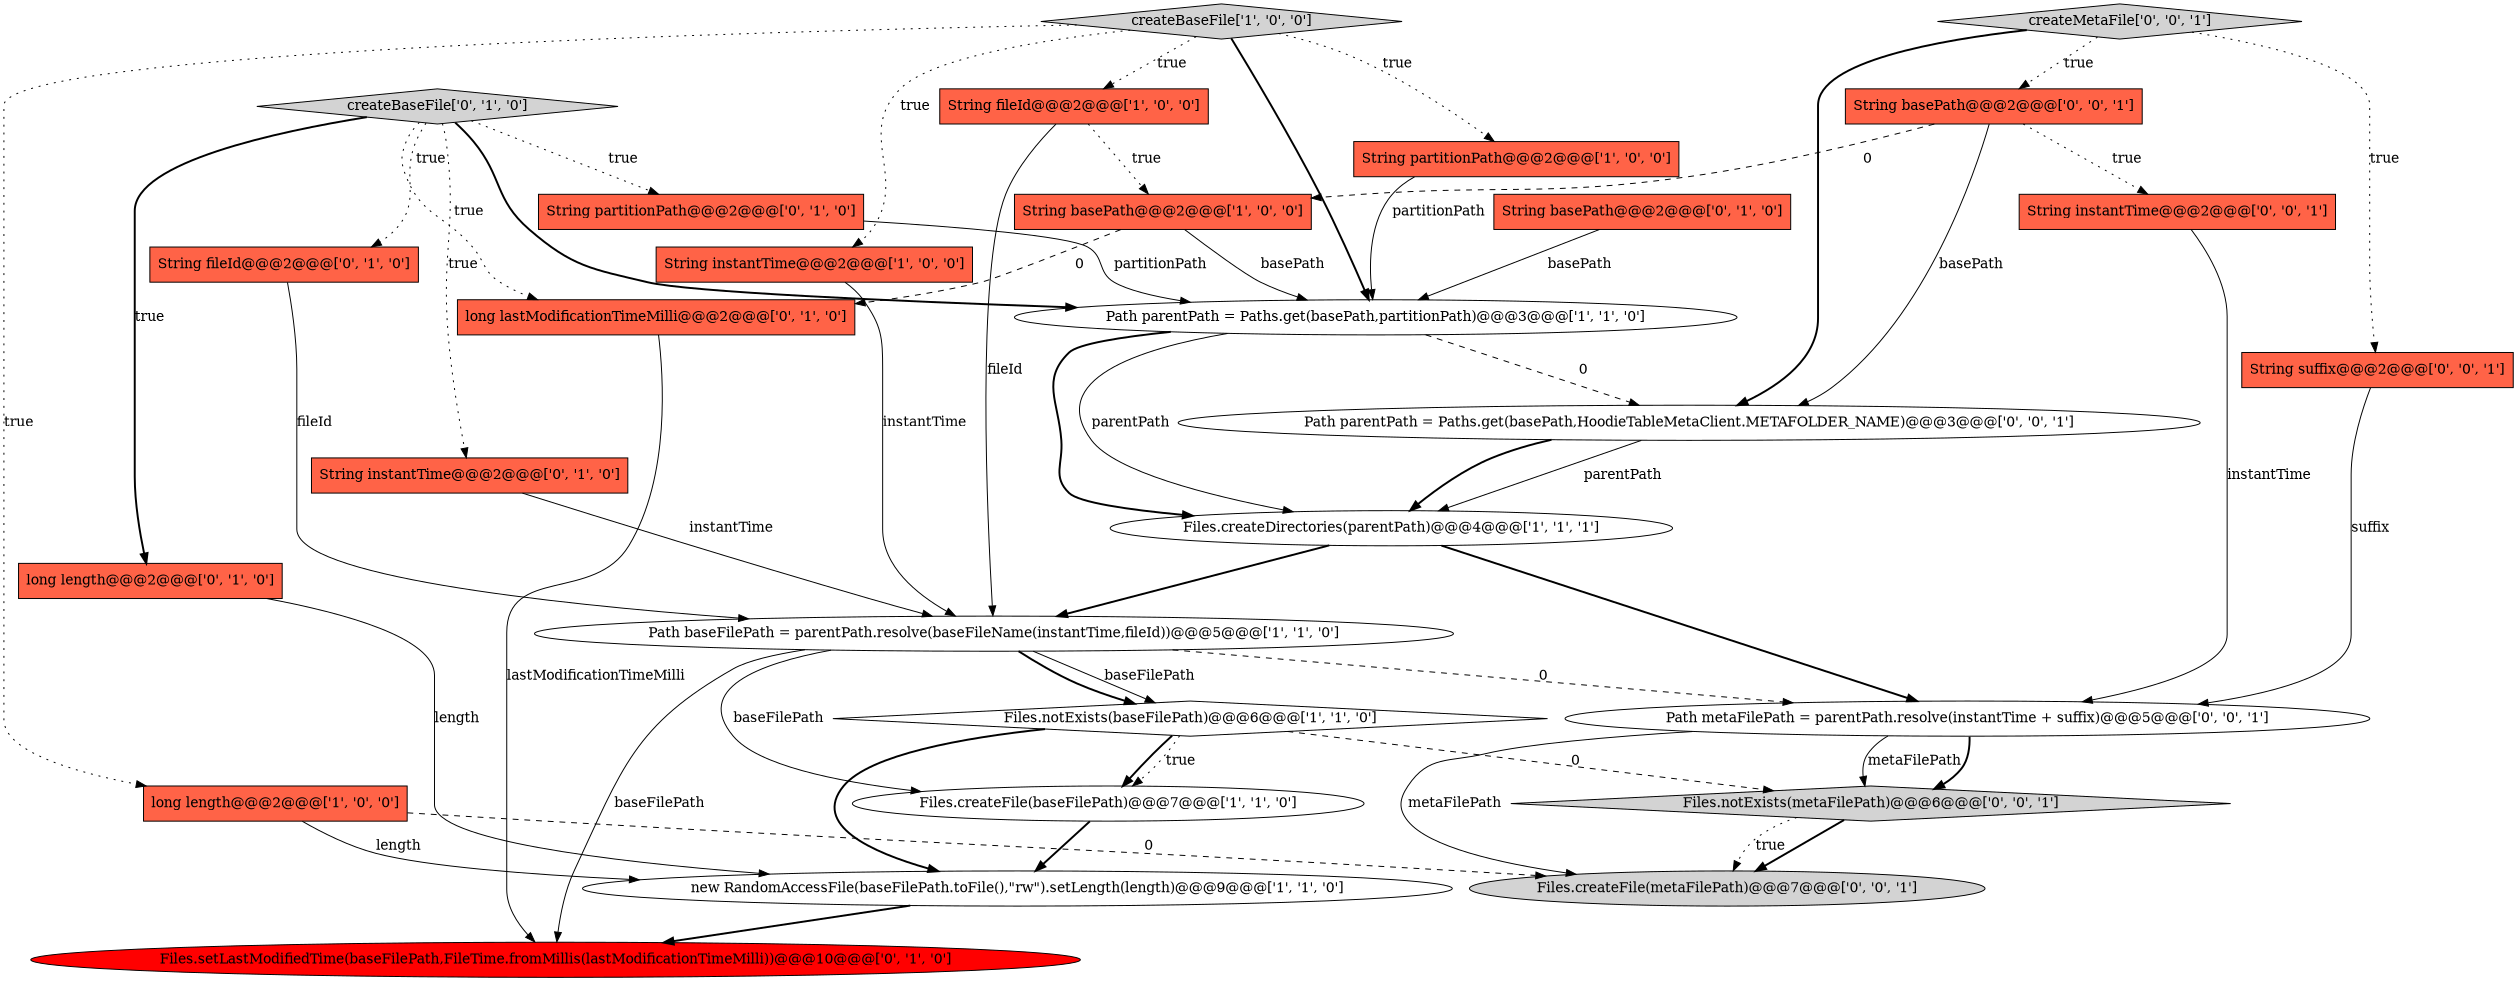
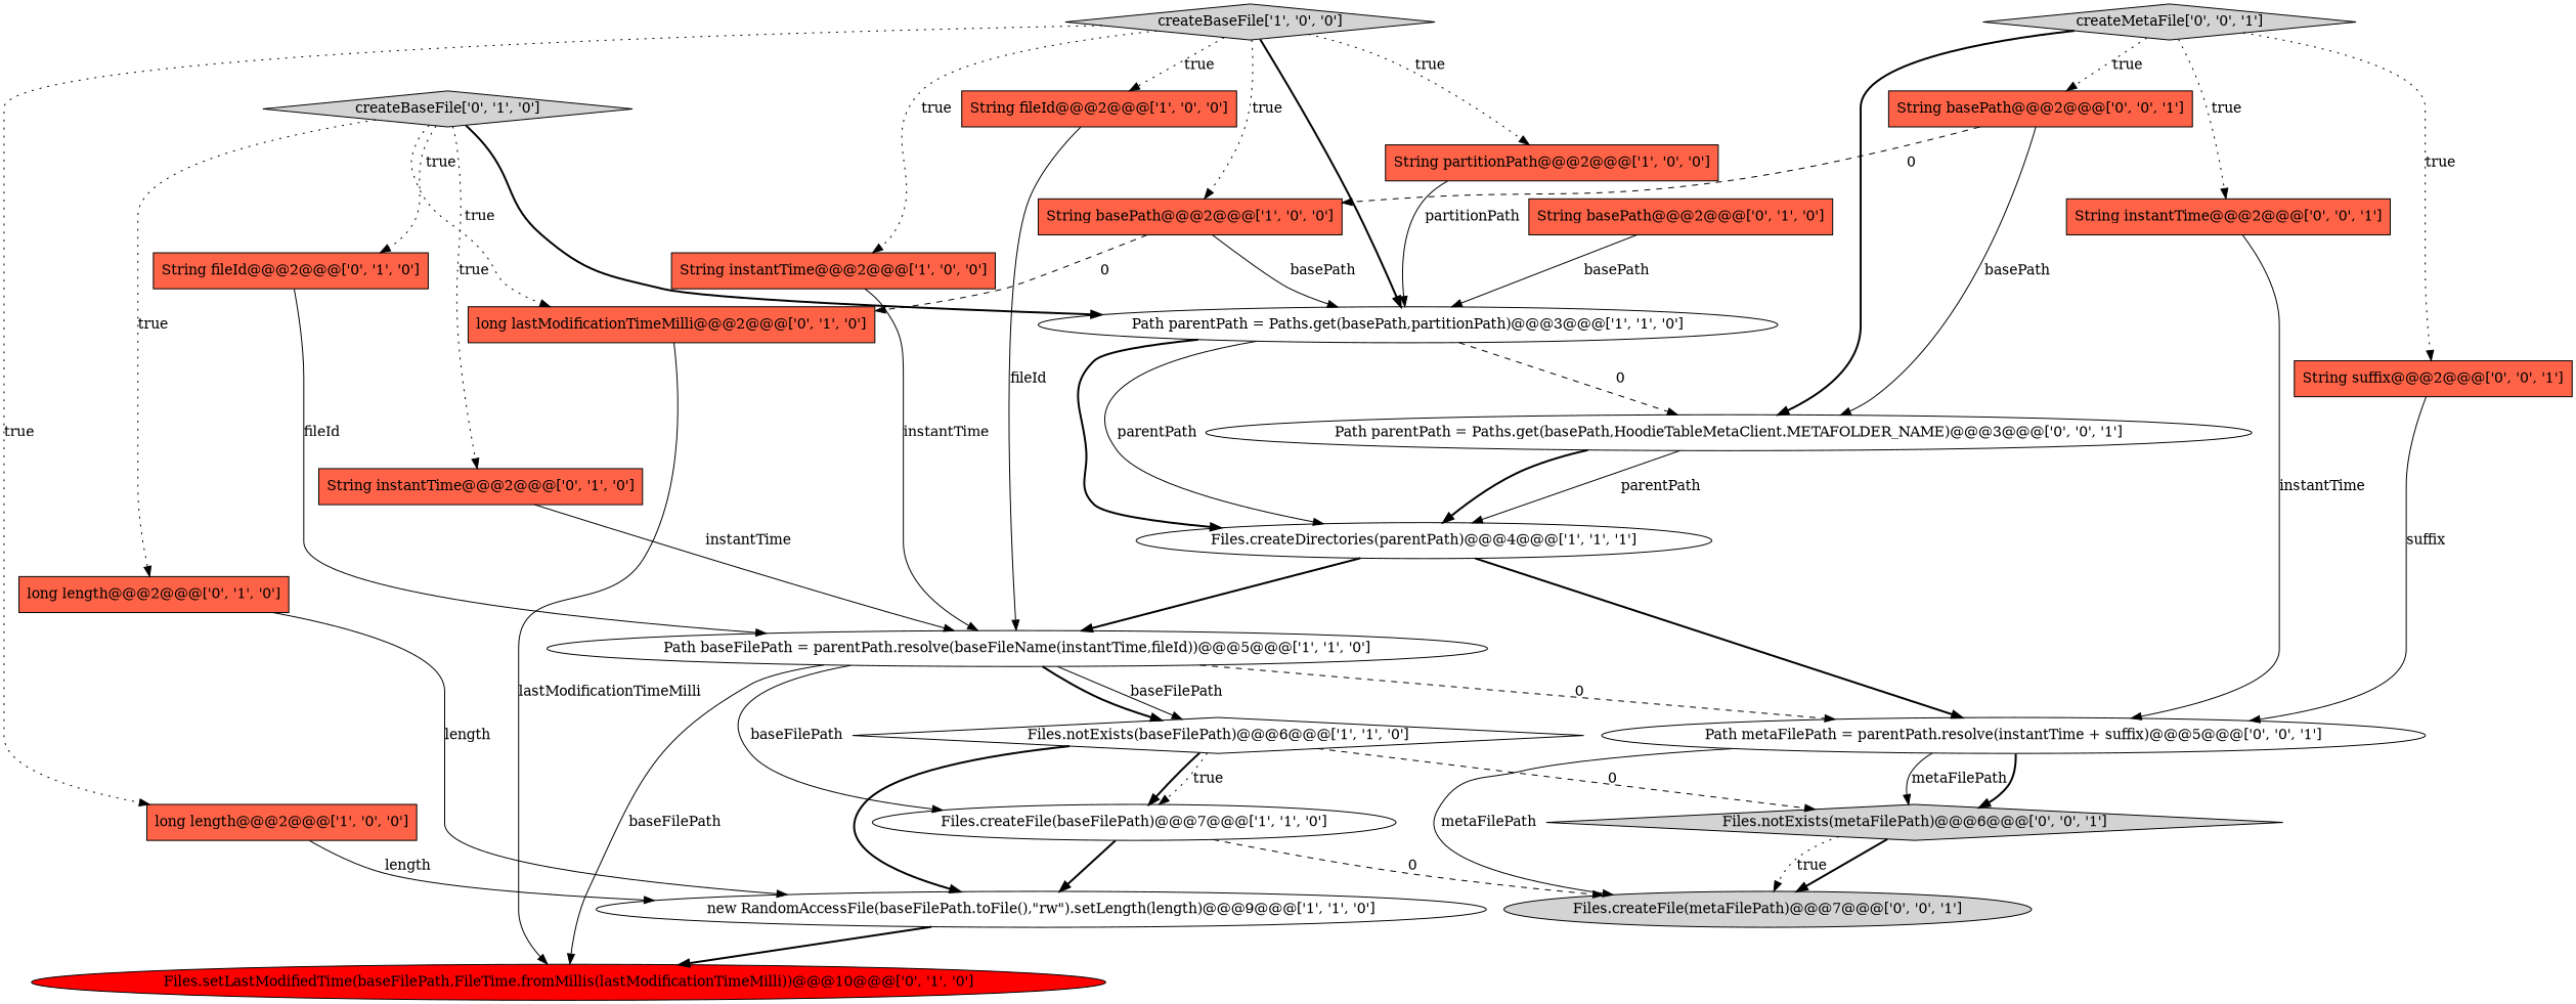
  digraph {
    node [fillcolor=tomato shape=box style=filled]
    edge [style=solid]
    n1 [fillcolor=white label="Path parentPath = Paths.get(basePath,HoodieTableMetaClient.METAFOLDER_NAME)@@@3@@@['0', '0', '1']" shape=ellipse]
    n2 [fillcolor=white label="Files.createDirectories(parentPath)@@@4@@@['1', '1', '1']" shape=ellipse]
    n3 [fillcolor=white label="Path baseFilePath = parentPath.resolve(baseFileName(instantTime,fileId))@@@5@@@['1', '1', '0']" shape=ellipse]
    n4 [fillcolor=white label="Path metaFilePath = parentPath.resolve(instantTime + suffix)@@@5@@@['0', '0', '1']" shape=ellipse]
    n5 [label="String basePath@@@2@@@['1', '0', '0']"]
    n6 [label="long lastModificationTimeMilli@@@2@@@['0', '1', '0']"]
    n7 [fillcolor=white label="Path parentPath = Paths.get(basePath,partitionPath)@@@3@@@['1', '1', '0']" shape=ellipse]
    n8 [fillcolor=red label="Files.setLastModifiedTime(baseFilePath,FileTime.fromMillis(lastModificationTimeMilli))@@@10@@@['0', '1', '0']" shape=ellipse]
    n9 [label="String basePath@@@2@@@['0', '0', '1']"]
    n10 [label="String instantTime@@@2@@@['0', '1', '0']"]
    n11 [fillcolor=white label="Files.createFile(baseFilePath)@@@7@@@['1', '1', '0']" shape=ellipse]
    n12 [fillcolor=white label="Files.notExists(baseFilePath)@@@6@@@['1', '1', '0']" shape=diamond]
-   n13 [label="String partitionPath@@@2@@@['0', '1', '0']"]
    n14 [fillcolor=white label="new RandomAccessFile(baseFilePath.toFile(),\"rw\").setLength(length)@@@9@@@['1', '1', '0']" shape=ellipse]
    n15 [fillcolor=lightgray label="Files.createFile(metaFilePath)@@@7@@@['0', '0', '1']" shape=ellipse]
    n16 [fillcolor=lightgray label="Files.notExists(metaFilePath)@@@6@@@['0', '0', '1']" shape=diamond]
    n17 [label="String partitionPath@@@2@@@['1', '0', '0']"]
    n18 [fillcolor=lightgray label="createMetaFile['0', '0', '1']" shape=diamond]
    n19 [label="String instantTime@@@2@@@['0', '0', '1']"]
    n20 [label="String suffix@@@2@@@['0', '0', '1']"]
    n21 [fillcolor=lightgray label="createBaseFile['1', '0', '0']" shape=diamond]
    n22 [label="String fileId@@@2@@@['1', '0', '0']"]
    n23 [label="String instantTime@@@2@@@['1', '0', '0']"]
    n24 [label="long length@@@2@@@['1', '0', '0']"]
    n25 [label="String basePath@@@2@@@['0', '1', '0']"]
    n26 [fillcolor=lightgray label="createBaseFile['0', '1', '0']" shape=diamond]
    n27 [label="String fileId@@@2@@@['0', '1', '0']"]
    n28 [label="long length@@@2@@@['0', '1', '0']"]
    n1 -> n2 [label=parentPath]
    n1 -> n2 [style=bold]
    n2 -> n3 [style=bold]
    n2 -> n4 [style=bold]
    n3 -> n4 [label=0 style=dashed]
    n3 -> n8 [label=baseFilePath]
    n3 -> n11 [label=baseFilePath]
    n3 -> n12 [label=baseFilePath]
    n3 -> n12 [style=bold]
    n4 -> n15 [label=metaFilePath]
    n4 -> n16 [label=metaFilePath]
    n4 -> n16 [style=bold]
    n5 -> n6 [label=0 style=dashed]
    n5 -> n7 [label=basePath]
    n6 -> n8 [label=lastModificationTimeMilli]
    n7 -> n1 [label=0 style=dashed]
    n7 -> n2 [style=bold]
    n7 -> n2 [label=parentPath]
    n9 -> n1 [label=basePath]
    n9 -> n5 [label=0 style=dashed]
    n10 -> n3 [label=instantTime]
    n11 -> n14 [style=bold]
-   n24 -> n15 [label=0 style=dashed]
+   n11 -> n15 [label=0 style=dashed]
    n12 -> n11 [style=bold]
    n12 -> n11 [label=true style=dotted]
    n12 -> n14 [style=bold]
    n12 -> n16 [label=0 style=dashed]
-   n13 -> n7 [label=partitionPath]
    n14 -> n8 [style=bold]
    n16 -> n15 [style=bold]
    n16 -> n15 [label=true style=dotted]
    n17 -> n7 [label=partitionPath]
    n18 -> n1 [style=bold]
    n18 -> n9 [label=true style=dotted]
-   n9 -> n19 [label=true style=dotted]
+   n18 -> n19 [label=true style=dotted]
    n18 -> n20 [label=true style=dotted]
    n19 -> n4 [label=instantTime]
    n20 -> n4 [label=suffix]
-   n22 -> n5 [label=true style=dotted]
+   n21 -> n5 [label=true style=dotted]
    n21 -> n7 [style=bold]
    n21 -> n17 [label=true style=dotted]
    n21 -> n22 [label=true style=dotted]
    n21 -> n23 [label=true style=dotted]
    n21 -> n24 [label=true style=dotted]
    n22 -> n3 [label=fileId]
    n23 -> n3 [label=instantTime]
    n24 -> n14 [label=length]
    n25 -> n7 [label=basePath]
    n26 -> n6 [label=true style=dotted]
    n26 -> n7 [style=bold]
    n26 -> n10 [label=true style=dotted]
-   n26 -> n13 [label=true style=dotted]
    n26 -> n27 [label=true style=dotted]
-   n26 -> n28 [label=true style=bold]
+   n26 -> n28 [label=true style=dotted]
    n27 -> n3 [label=fileId]
    n28 -> n14 [label=length]
  }
